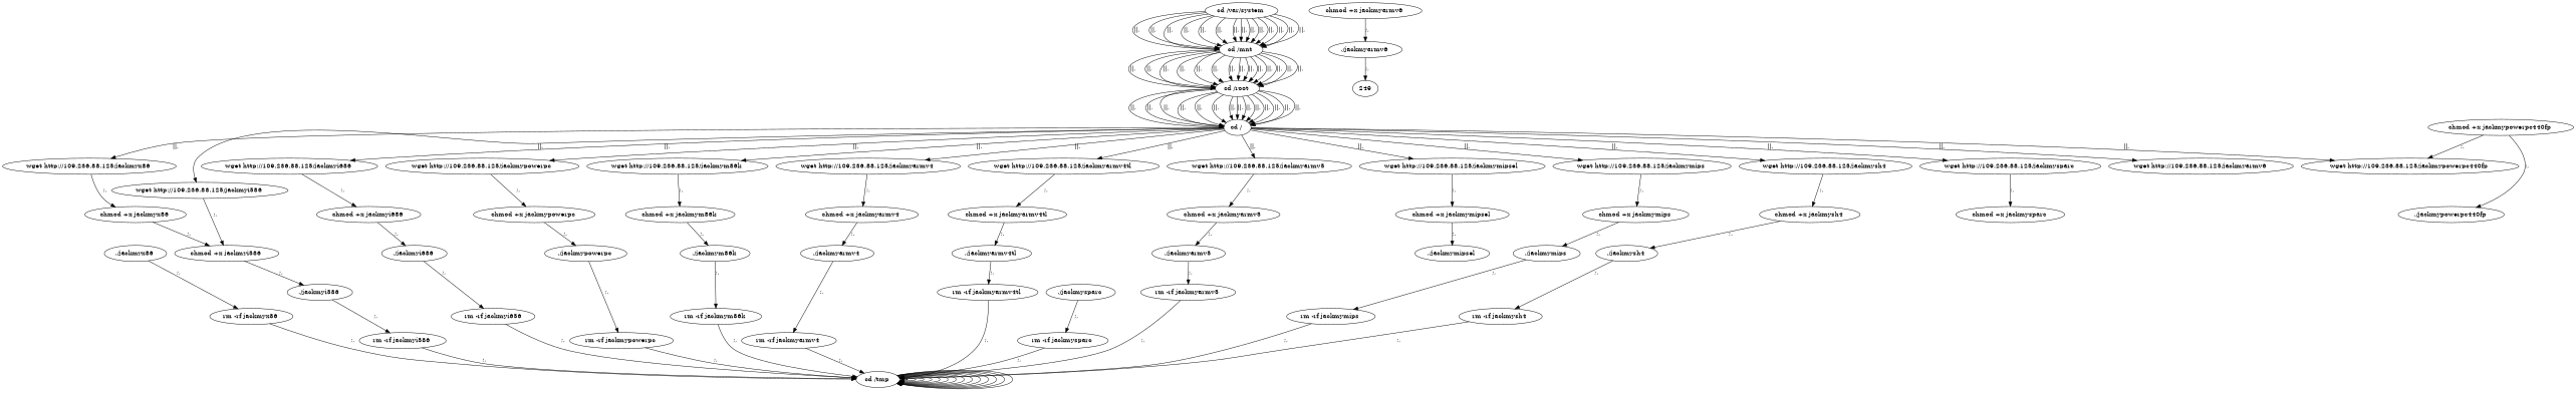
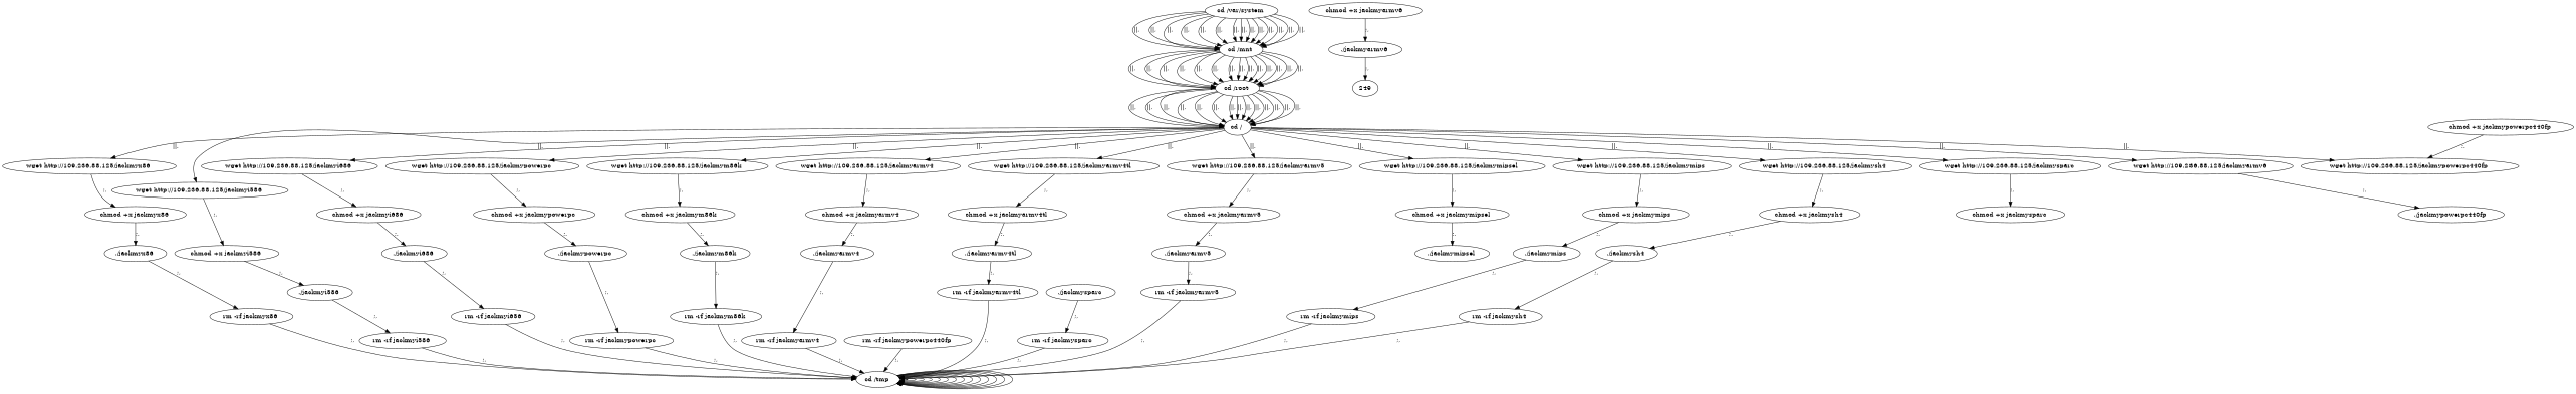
  digraph {
    n1 [label="cd /tmp "]
    n2 [label="cd /var/system "]
    n3 [label="cd /mnt "]
    n4 [label="cd /root "]
    n5 [label="cd / "]
    n6 [label="wget http://109.236.88.125/jackmymips "]
    n7 [label="wget http://109.236.88.125/jackmymipsel "]
    n8 [label="wget http://109.236.88.125/jackmysh4 "]
    n9 [label="wget http://109.236.88.125/jackmyx86 "]
    n10 [label="wget http://109.236.88.125/jackmyi586 "]
    n11 [label="wget http://109.236.88.125/jackmyi686 "]
    n12 [label="wget http://109.236.88.125/jackmypowerpc "]
    n13 [label="wget http://109.236.88.125/jackmypowerpc440fp "]
    n14 [label="wget http://109.236.88.125/jackmym86k "]
    n15 [label="wget http://109.236.88.125/jackmysparc "]
    n16 [label="wget http://109.236.88.125/jackmyarmv4 "]
    n17 [label="wget http://109.236.88.125/jackmyarmv4tl "]
    n18 [label="wget http://109.236.88.125/jackmyarmv5 "]
    n19 [label="wget http://109.236.88.125/jackmyarmv6 "]
    n20 [label="chmod +x jackmymips "]
    n21 [label="chmod +x jackmymipsel "]
    n22 [label="chmod +x jackmysh4 "]
    n23 [label="chmod +x jackmyx86 "]
    n24 [label="chmod +x jackmyi586 "]
    n25 [label="chmod +x jackmyi686 "]
    n26 [label="chmod +x jackmypowerpc "]
    n27 [label="chmod +x jackmym86k "]
    n28 [label="chmod +x jackmysparc "]
    n29 [label="chmod +x jackmyarmv4 "]
    n30 [label="chmod +x jackmyarmv4tl "]
    n31 [label="chmod +x jackmyarmv5 "]
    n32 [label="./jackmymips "]
    n33 [label="rm -rf jackmymips "]
    n34 [label="./jackmymipsel "]
    n35 [label="./jackmysh4 "]
    n36 [label="rm -rf jackmysh4 "]
    n37 [label="./jackmyx86 "]
    n38 [label="rm -rf jackmyx86 "]
    n39 [label="./jackmyi586 "]
    n40 [label="rm -rf jackmyi586 "]
    n41 [label="./jackmyi686 "]
    n42 [label="rm -rf jackmyi656"]
    n43 [label="./jackmypowerpc "]
    n44 [label="rm -rf jackmypowerpc "]
    n45 [label="chmod +x jackmypowerpc440fp "]
    n46 [label="./jackmypowerpc440fp "]
+   n47 [label="rm -rf jackmypowerpc440fp "]
    n48 [label="./jackmym86k "]
    n49 [label="rm -rf jackmym86k "]
    n50 [label="./jackmysparc "]
    n51 [label="rm -rf jackmysparc "]
    n52 [label="./jackmyarmv4 "]
    n53 [label="rm -rf jackmyarmv4 "]
    n54 [label="./jackmyarmv4tl "]
    n55 [label="rm -rf jackmyarmv4tl "]
    n56 [label="./jackmyarmv5 "]
    n57 [label="rm -rf jackmyarmv5 "]
    n58 [label="chmod +x jackmyarmv6 "]
    n59 [label="./jackmyarmv6 "]
    249
    n1 -> n1
    n1 -> n1
    n1 -> n1
    n1 -> n1
    n1 -> n1
    n1 -> n1
    n1 -> n1
    n1 -> n1
    n1 -> n1
    n1 -> n1
    n1 -> n1
    n1 -> n1
    n1 -> n1
    n1 -> n1
    n2 -> n3 [label="||,"]
    n2 -> n3 [label="||,"]
    n2 -> n3 [label="||,"]
    n2 -> n3 [label="||,"]
    n2 -> n3 [label="||,"]
    n2 -> n3 [label="||,"]
    n2 -> n3 [label="||,"]
    n2 -> n3 [label="||,"]
    n2 -> n3 [label="||,"]
    n2 -> n3 [label="||,"]
    n2 -> n3 [label="||,"]
    n2 -> n3 [label="||,"]
    n2 -> n3 [label="||,"]
    n2 -> n3 [label="||,"]
    n3 -> n4 [label="||,"]
    n3 -> n4 [label="||,"]
    n3 -> n4 [label="||,"]
    n3 -> n4 [label="||,"]
    n3 -> n4 [label="||,"]
    n3 -> n4 [label="||,"]
    n3 -> n4 [label="||,"]
    n3 -> n4 [label="||,"]
    n3 -> n4 [label="||,"]
    n3 -> n4 [label="||,"]
    n3 -> n4 [label="||,"]
    n3 -> n4 [label="||,"]
    n3 -> n4 [label="||,"]
    n3 -> n4 [label="||,"]
    n4 -> n5 [label="||,"]
    n4 -> n5 [label="||,"]
    n4 -> n5 [label="||,"]
    n4 -> n5 [label="||,"]
    n4 -> n5 [label="||,"]
    n4 -> n5 [label="||,"]
    n4 -> n5 [label="||,"]
    n4 -> n5 [label="||,"]
    n4 -> n5 [label="||,"]
    n4 -> n5 [label="||,"]
    n4 -> n5 [label="||,"]
    n4 -> n5 [label="||,"]
    n4 -> n5 [label="||,"]
    n4 -> n5 [label="||,"]
    n5 -> n6 [label="||,"]
    n5 -> n7 [label="||,"]
    n5 -> n8 [label="||,"]
    n5 -> n9 [label="||,"]
    n5 -> n10 [label="||,"]
    n5 -> n11 [label="||,"]
    n5 -> n12 [label="||,"]
    n5 -> n13 [label="||,"]
    n5 -> n14 [label="||,"]
    n5 -> n15 [label="||,"]
    n5 -> n16 [label="||,"]
    n5 -> n17 [label="||,"]
    n5 -> n18 [label="||,"]
    n5 -> n19 [label="||,"]
    n6 -> n20 [label=";,"]
    n7 -> n21 [label=";,"]
    n8 -> n22 [label=";,"]
    n9 -> n23 [label=";,"]
    n10 -> n24 [label=";,"]
    n11 -> n25 [label=";,"]
    n12 -> n26 [label=";,"]
    n14 -> n27 [label=";,"]
    n15 -> n28 [label=";,"]
    n16 -> n29 [label=";,"]
    n17 -> n30 [label=";,"]
    n18 -> n31 [label=";,"]
    n20 -> n32 [label=";,"]
    n21 -> n34 [label=";,"]
    n22 -> n35 [label=";,"]
-   n23 -> n24 [label=";,"]
+   n23 -> n37 [label=";,"]
    n24 -> n39 [label=";,"]
    n25 -> n41 [label=";,"]
    n26 -> n43 [label=";,"]
    n27 -> n48 [label=";,"]
    n29 -> n52 [label=";,"]
    n30 -> n54 [label=";,"]
    n31 -> n56 [label=";,"]
    n32 -> n33 [label=";,"]
    n33 -> n1 [label=";,"]
    n35 -> n36 [label=";,"]
    n36 -> n1 [label=";,"]
    n37 -> n38 [label=";,"]
    n38 -> n1 [label=";,"]
    n39 -> n40 [label=";,"]
    n40 -> n1 [label=";,"]
    n41 -> n42 [label=";,"]
    n42 -> n1 [label=";,"]
    n43 -> n44 [label=";,"]
    n44 -> n1 [label=";,"]
    n45 -> n13 [label=";,"]
-   n45 -> n46 [label=";,"]
+   n19 -> n46 [label=";,"]
+   n47 -> n1 [label=";,"]
    n48 -> n49 [label=";,"]
    n49 -> n1 [label=";,"]
    n50 -> n51 [label=";,"]
    n51 -> n1 [label=";,"]
    n52 -> n53 [label=";,"]
    n53 -> n1 [label=";,"]
    n54 -> n55 [label=";,"]
    n55 -> n1 [label=";,"]
    n56 -> n57 [label=";,"]
    n57 -> n1 [label=";,"]
    n58 -> n59 [label=";,"]
    n59 -> 249 [label=";,"]
  }
